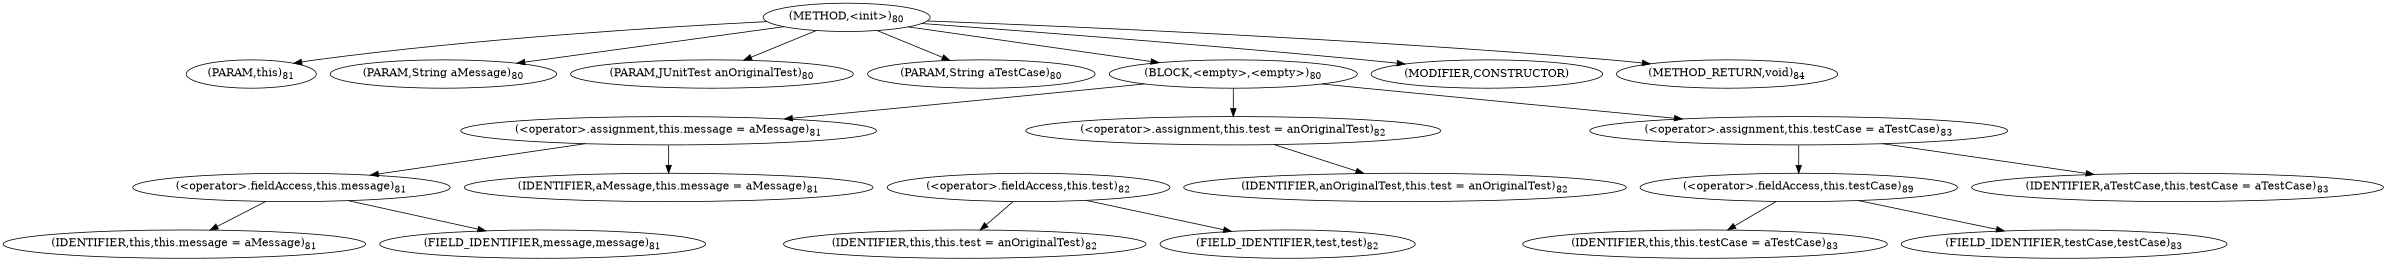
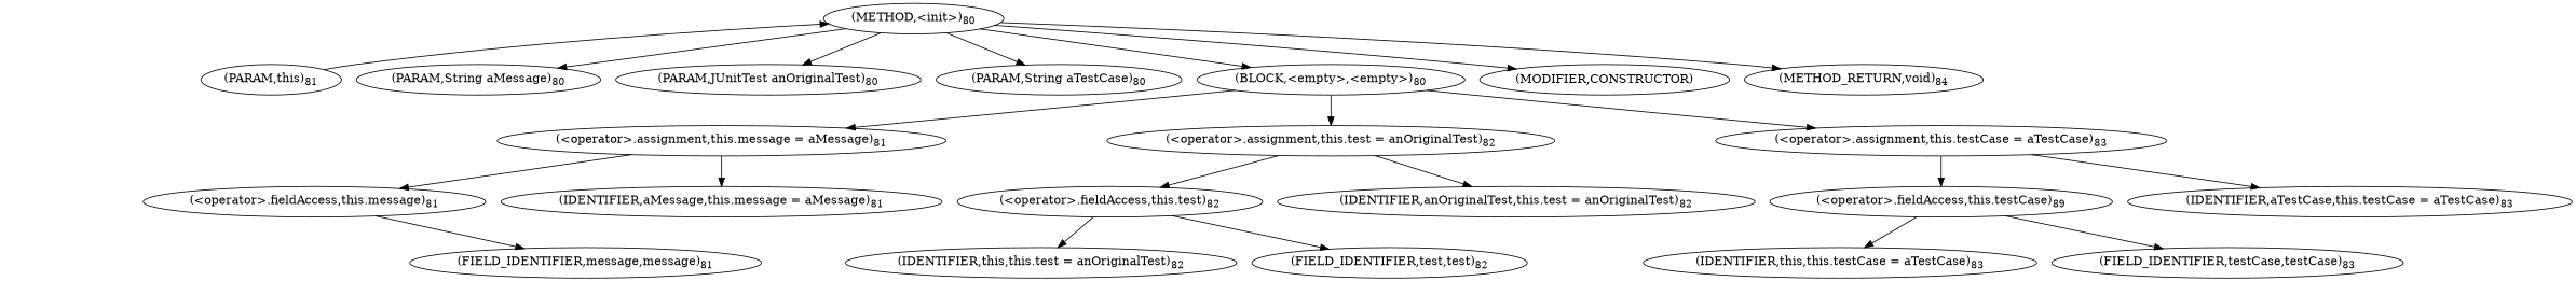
  digraph {
    n1 [label=<(METHOD,&lt;init&gt;)<SUB>80</SUB>>]
    n2 [label=<(PARAM,this)<SUB>81</SUB>>]
    n3 [label=<(PARAM,String aMessage)<SUB>80</SUB>>]
    n4 [label=<(PARAM,JUnitTest anOriginalTest)<SUB>80</SUB>>]
    n5 [label=<(PARAM,String aTestCase)<SUB>80</SUB>>]
    n6 [label=<(BLOCK,&lt;empty&gt;,&lt;empty&gt;)<SUB>80</SUB>>]
    n7 [label=<(MODIFIER,CONSTRUCTOR)>]
    n8 [label=<(METHOD_RETURN,void)<SUB>84</SUB>>]
    n9 [label=<(&lt;operator&gt;.assignment,this.message = aMessage)<SUB>81</SUB>>]
    n10 [label=<(&lt;operator&gt;.assignment,this.test = anOriginalTest)<SUB>82</SUB>>]
    n11 [label=<(&lt;operator&gt;.assignment,this.testCase = aTestCase)<SUB>83</SUB>>]
    n12 [label=<(&lt;operator&gt;.fieldAccess,this.message)<SUB>81</SUB>>]
    n13 [label=<(IDENTIFIER,aMessage,this.message = aMessage)<SUB>81</SUB>>]
    n14 [label=<(&lt;operator&gt;.fieldAccess,this.test)<SUB>82</SUB>>]
    n15 [label=<(IDENTIFIER,anOriginalTest,this.test = anOriginalTest)<SUB>82</SUB>>]
    n16 [label=<(&lt;operator&gt;.fieldAccess,this.testCase)<SUB>89</SUB>>]
    n17 [label=<(IDENTIFIER,aTestCase,this.testCase = aTestCase)<SUB>83</SUB>>]
-   n18 [label=<(IDENTIFIER,this,this.message = aMessage)<SUB>81</SUB>>]
    n19 [label=<(FIELD_IDENTIFIER,message,message)<SUB>81</SUB>>]
    n20 [label=<(IDENTIFIER,this,this.test = anOriginalTest)<SUB>82</SUB>>]
    n21 [label=<(FIELD_IDENTIFIER,test,test)<SUB>82</SUB>>]
    n22 [label=<(IDENTIFIER,this,this.testCase = aTestCase)<SUB>83</SUB>>]
    n23 [label=<(FIELD_IDENTIFIER,testCase,testCase)<SUB>83</SUB>>]
-   n1 -> n2
+   n2 -> n1
    n1 -> n3
    n1 -> n4
    n1 -> n5
    n1 -> n6
    n1 -> n7
    n1 -> n8
    n6 -> n9
    n6 -> n10
    n6 -> n11
    n9 -> n12
    n9 -> n13
+   n10 -> n14
    n10 -> n15
    n11 -> n16
    n11 -> n17
-   n12 -> n18
    n12 -> n19
    n14 -> n20
    n14 -> n21
    n16 -> n22
    n16 -> n23
  }
